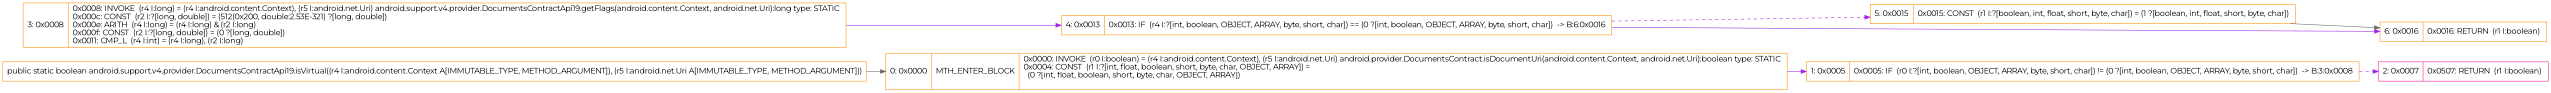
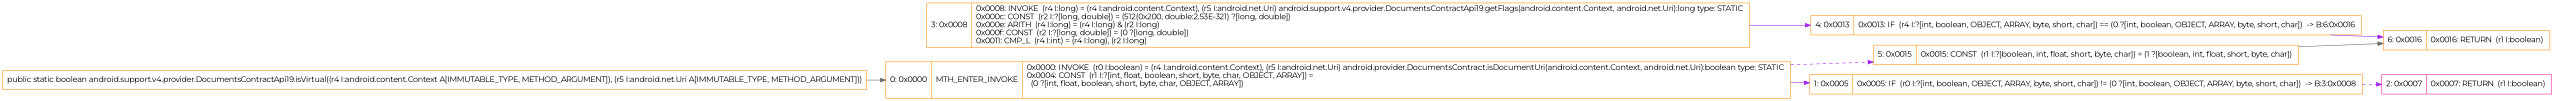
  digraph {
    fontname=Montserrat
    rankdir=LR
    node [color=darkorange fontname=Montserrat shape=record]
    edge [color=purple fontname=Montserrat]
-   n1 [label="{0\:\ 0x0000|MTH_ENTER_BLOCK\l|0x0000: INVOKE  (r0 I:boolean) = (r4 I:android.content.Context), (r5 I:android.net.Uri) android.provider.DocumentsContract.isDocumentUri(android.content.Context, android.net.Uri):boolean type: STATIC \l0x0004: CONST  (r1 I:?[int, float, boolean, short, byte, char, OBJECT, ARRAY]) = \l  (0 ?[int, float, boolean, short, byte, char, OBJECT, ARRAY])\l \l}"]
+   n1 [label="{0\:\ 0x0000|MTH_ENTER_INVOKE\l|0x0000: INVOKE  (r0 I:boolean) = (r4 I:android.content.Context), (r5 I:android.net.Uri) android.provider.DocumentsContract.isDocumentUri(android.content.Context, android.net.Uri):boolean type: STATIC \l0x0004: CONST  (r1 I:?[int, float, boolean, short, byte, char, OBJECT, ARRAY]) = \l  (0 ?[int, float, boolean, short, byte, char, OBJECT, ARRAY])\l \l}"]
    n2 [label="{1\:\ 0x0005|0x0005: IF  (r0 I:?[int, boolean, OBJECT, ARRAY, byte, short, char]) != (0 ?[int, boolean, OBJECT, ARRAY, byte, short, char])  \-\> B:3:0x0008 \l}"]
-   n3 [color=deeppink label="{2\:\ 0x0007|0x0507: RETURN  (r1 I:boolean) \l}"]
+   n3 [color=deeppink label="{2\:\ 0x0007|0x0007: RETURN  (r1 I:boolean) \l}"]
    n4 [label="{3\:\ 0x0008|0x0008: INVOKE  (r4 I:long) = (r4 I:android.content.Context), (r5 I:android.net.Uri) android.support.v4.provider.DocumentsContractApi19.getFlags(android.content.Context, android.net.Uri):long type: STATIC \l0x000c: CONST  (r2 I:?[long, double]) = (512(0x200, double:2.53E\-321) ?[long, double]) \l0x000e: ARITH  (r4 I:long) = (r4 I:long) & (r2 I:long) \l0x000f: CONST  (r2 I:?[long, double]) = (0 ?[long, double]) \l0x0011: CMP_L  (r4 I:int) = (r4 I:long), (r2 I:long) \l}"]
    n5 [label="{4\:\ 0x0013|0x0013: IF  (r4 I:?[int, boolean, OBJECT, ARRAY, byte, short, char]) == (0 ?[int, boolean, OBJECT, ARRAY, byte, short, char])  \-\> B:6:0x0016 \l}"]
    n6 [label="{5\:\ 0x0015|0x0015: CONST  (r1 I:?[boolean, int, float, short, byte, char]) = (1 ?[boolean, int, float, short, byte, char]) \l}"]
    n7 [label="{6\:\ 0x0016|0x0016: RETURN  (r1 I:boolean) \l}"]
    n8 [label="{public static boolean android.support.v4.provider.DocumentsContractApi19.isVirtual((r4 I:android.content.Context A[IMMUTABLE_TYPE, METHOD_ARGUMENT]), (r5 I:android.net.Uri A[IMMUTABLE_TYPE, METHOD_ARGUMENT])) }"]
    n1 -> n2
    n2 -> n3 [style=dashed]
    n4 -> n5
-   n5 -> n6 [style=dashed]
+   n1 -> n6 [style=dashed]
    n5 -> n7
    n6 -> n7 [color=gray40]
    n8 -> n1 [color=gray40]
  }
